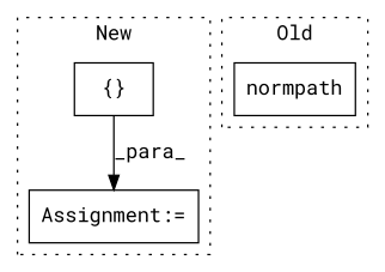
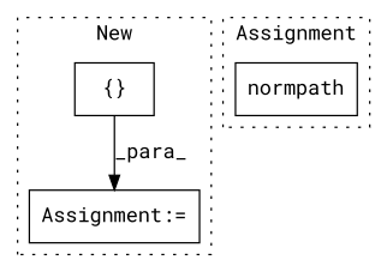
  digraph {
    fontname="Roboto Mono"
    node [shape=box fontname="Roboto Mono"]
    n1 [a=4 l=2 label="{}" s=1841]
    n2 [a=7 l=1 label="Assignment:=" s=1828]
    n3 [a=32 l="9,1" label=normpath s="1820,1849"]
    subgraph cluster_1 {
      label=New
      style=dotted
      n1
      n2
    }
    subgraph cluster_2 {
-     label=Old
+     label=Assignment
      style=dotted
      n3
    }
    n1 -> n2 [label=_para_ fontname="Roboto Mono"]
  }
